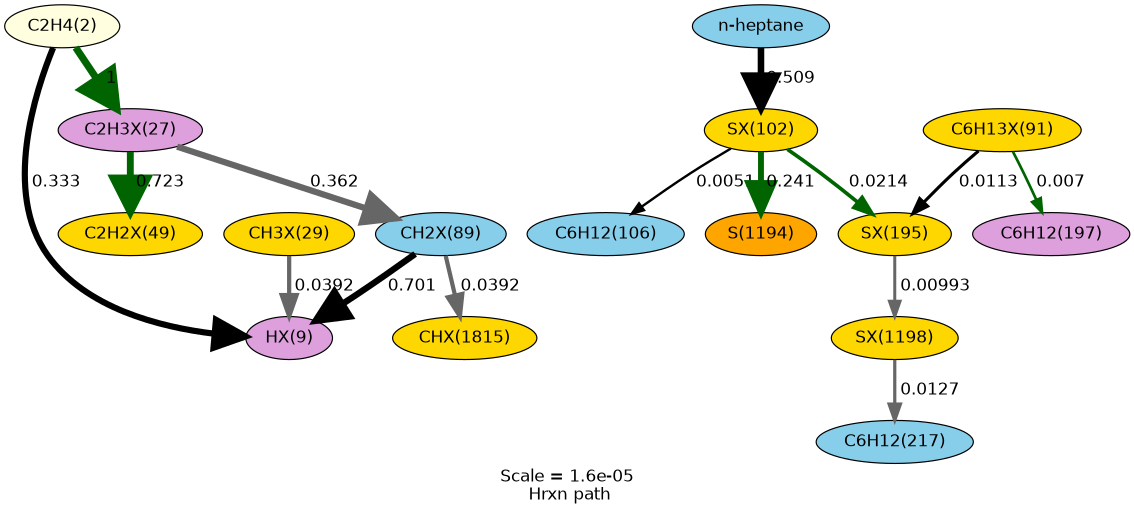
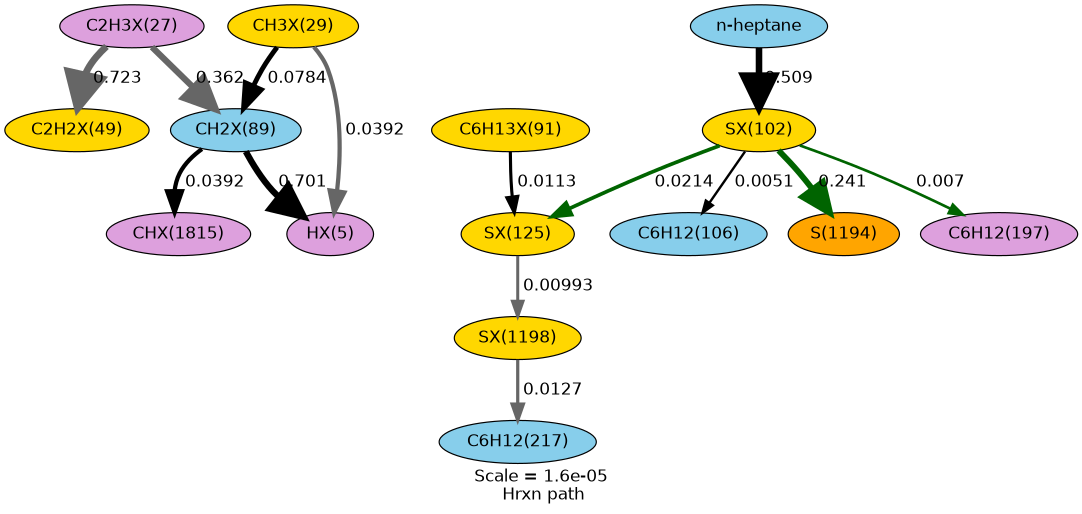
  digraph {
    fontname=Helvetica
    label="Scale = 1.6e-05\l Hrxn path"
    node [fillcolor=gold fontname=Helvetica style=filled]
    edge [arrowsize=1.78 color=black fontname=Helvetica style="setlinewidth(3.55)"]
-   n1 [fillcolor=lightyellow label="C2H4(2)"]
-   n2 [fillcolor=plum label="HX(9)"]
+   n2 [fillcolor=plum label="HX(5)"]
    n3 [fillcolor=plum label="C2H3X(27)"]
    n4 [fillcolor=skyblue label="CH2X(89)"]
    n5 [label="C2H2X(49)"]
-   n6 [label="CHX(1815)"]
+   n6 [fillcolor=plum label="CHX(1815)"]
    n7 [label="CH3X(29)"]
    n8 [label="SX(102)"]
    n9 [fillcolor=skyblue label="C6H12(106)"]
-   n10 [label="SX(195)"]
+   n10 [label="SX(125)"]
    n11 [fillcolor=orange label="S(1194)"]
    n12 [label="SX(1198)"]
    n13 [label="C6H13X(91)"]
    n14 [fillcolor=plum label="C6H12(197)"]
    n15 [fillcolor=skyblue label="C6H12(217)"]
    n16 [fillcolor=skyblue label="n-heptane"]
-   n1 -> n2 [arrowsize=2.59 label=" 0.333" style="setlinewidth(5.17)"]
-   n1 -> n3 [arrowsize=3 color=darkgreen label=" 1" style="setlinewidth(6)"]
    n3 -> n4 [arrowsize=2.62 color=gray40 label=" 0.362" style="setlinewidth(5.23)"]
-   n3 -> n5 [arrowsize=2.88 color=darkgreen label=" 0.723" style="setlinewidth(5.76)"]
+   n3 -> n5 [arrowsize=2.88 color=gray40 label=" 0.723" style="setlinewidth(5.76)"]
    n4 -> n2 [arrowsize=2.65 label=" 0.701" style="setlinewidth(5.31)"]
-   n4 -> n6 [color=gray40 label=" 0.0392"]
+   n4 -> n6 [label=" 0.0392"]
    n7 -> n2 [color=gray40 label=" 0.0392"]
+   n7 -> n4 [arrowsize=2.04 label=" 0.0784" style="setlinewidth(4.08)"]
    n8 -> n9 [arrowsize=1.01 label=" 0.0051" style="setlinewidth(2.01)"]
    n8 -> n10 [arrowsize=1.55 color=darkgreen label=" 0.0214" style="setlinewidth(3.1)"]
    n8 -> n11 [arrowsize=2.46 color=darkgreen label=" 0.241" style="setlinewidth(4.93)"]
    n10 -> n12 [arrowsize=1.26 color=gray40 label=" 0.00993" style="setlinewidth(2.52)"]
    n12 -> n15 [arrowsize=1.35 color=gray40 label=" 0.0127" style="setlinewidth(2.7)"]
    n13 -> n10 [arrowsize=1.31 label=" 0.0113" style="setlinewidth(2.62)"]
-   n13 -> n14 [arrowsize=1.13 color=darkgreen label=" 0.007" style="setlinewidth(2.25)"]
+   n8 -> n14 [arrowsize=1.13 color=darkgreen label=" 0.007" style="setlinewidth(2.25)"]
    n16 -> n8 [arrowsize=2.75 label=" 0.509" style="setlinewidth(5.49)"]
  }
